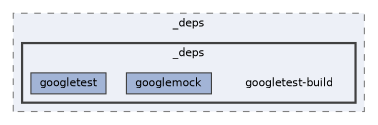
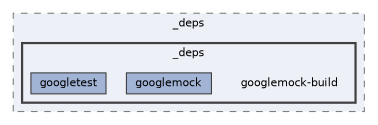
  digraph {
    compound=true
    node [fontname=Helvetica fontsize=10 shape=box color=grey25 fillcolor="#a2b4d6" style=filled]
-   n1 [height=0.2 label="googletest-build" shape=plaintext width=0.4 color="" fillcolor="" style=""]
+   n1 [height=0.2 label="googlemock-build" shape=plaintext width=0.4 color="" fillcolor="" style=""]
    n2 [height=0.2 label=googlemock width=0.4]
    n3 [height=0.2 label=googletest width=0.4]
    subgraph cluster_1 {
      bgcolor="#edf0f7"
      fontname=Helvetica
      fontsize=10
      label=_deps
      pencolor=grey50
      style="filled,dashed"
      subgraph cluster_2 {
        bgcolor="#edf0f7"
        fontname=Helvetica
        fontsize=10
        pencolor=grey25
        style="filled,bold"
        n1
        n2
        n3
      }
    }
  }
